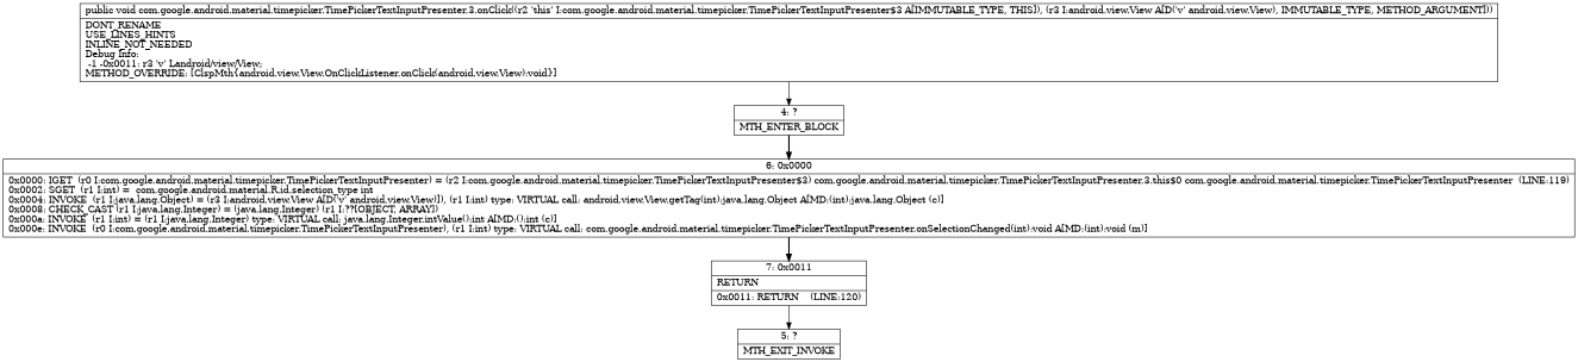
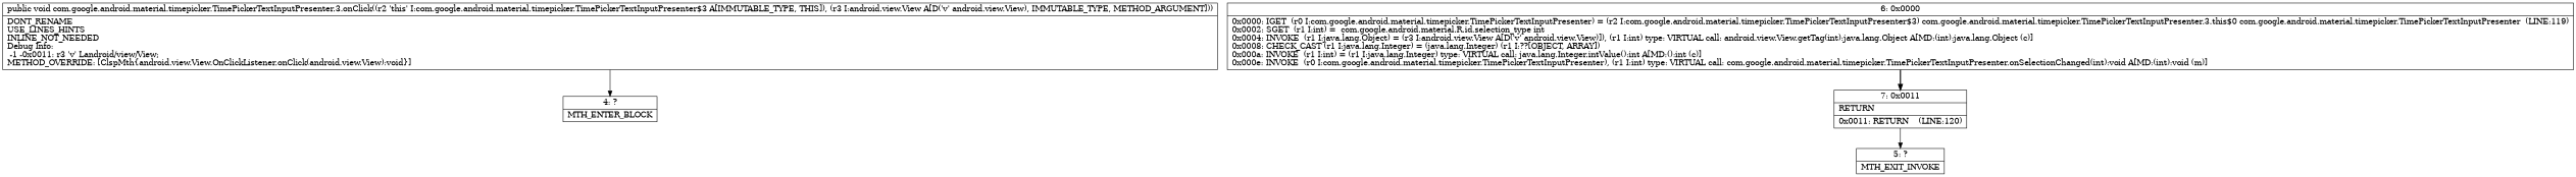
  digraph {
    node [shape=record]
    edge [style=bold]
    n1 [label="{4\:\ ?|MTH_ENTER_BLOCK\l}"]
    n2 [label="{6\:\ 0x0000|0x0000: IGET  (r0 I:com.google.android.material.timepicker.TimePickerTextInputPresenter) = (r2 I:com.google.android.material.timepicker.TimePickerTextInputPresenter$3) com.google.android.material.timepicker.TimePickerTextInputPresenter.3.this$0 com.google.android.material.timepicker.TimePickerTextInputPresenter  (LINE:119)\l0x0002: SGET  (r1 I:int) =  com.google.android.material.R.id.selection_type int \l0x0004: INVOKE  (r1 I:java.lang.Object) = (r3 I:android.view.View A[D('v' android.view.View)]), (r1 I:int) type: VIRTUAL call: android.view.View.getTag(int):java.lang.Object A[MD:(int):java.lang.Object (c)]\l0x0008: CHECK_CAST (r1 I:java.lang.Integer) = (java.lang.Integer) (r1 I:??[OBJECT, ARRAY]) \l0x000a: INVOKE  (r1 I:int) = (r1 I:java.lang.Integer) type: VIRTUAL call: java.lang.Integer.intValue():int A[MD:():int (c)]\l0x000e: INVOKE  (r0 I:com.google.android.material.timepicker.TimePickerTextInputPresenter), (r1 I:int) type: VIRTUAL call: com.google.android.material.timepicker.TimePickerTextInputPresenter.onSelectionChanged(int):void A[MD:(int):void (m)]\l}"]
    n3 [label="{7\:\ 0x0011|RETURN\l|0x0011: RETURN    (LINE:120)\l}"]
    n4 [label="{5\:\ ?|MTH_EXIT_INVOKE\l}"]
    n5 [label="{public void com.google.android.material.timepicker.TimePickerTextInputPresenter.3.onClick((r2 'this' I:com.google.android.material.timepicker.TimePickerTextInputPresenter$3 A[IMMUTABLE_TYPE, THIS]), (r3 I:android.view.View A[D('v' android.view.View), IMMUTABLE_TYPE, METHOD_ARGUMENT]))  | DONT_RENAME\lUSE_LINES_HINTS\lINLINE_NOT_NEEDED\lDebug Info:\l  \-1 \-0x0011: r3 'v' Landroid\/view\/View;\lMETHOD_OVERRIDE: [ClspMth\{android.view.View.OnClickListener.onClick(android.view.View):void\}]\l}"]
-   n1 -> n2
    n2 -> n3
    n3 -> n4 [style=solid]
    n5 -> n1 [style=solid]
  }
